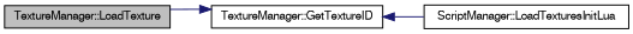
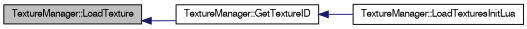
  digraph {
    rankdir=LR
    node [color=black fontname=FreeSans fontsize=10 shape=record]
    edge [color=midnightblue dir=back fontname=FreeSans fontsize=10 labelfontname=FreeSans labelfontsize=10 style=solid]
    n1 [fillcolor=grey75 fontcolor=black height=0.2 label="TextureManager::LoadTexture" style=filled width=0.4]
    n2 [height=0.2 label="TextureManager::GetTextureID" width=0.4]
-   n3 [height=0.2 label="ScriptManager::LoadTexturesInitLua" width=0.4]
-   n2 -> n1
+   n3 [height=0.2 label="TextureManager::LoadTexturesInitLua" width=0.4]
+   n1 -> n2
    n2 -> n3
  }
